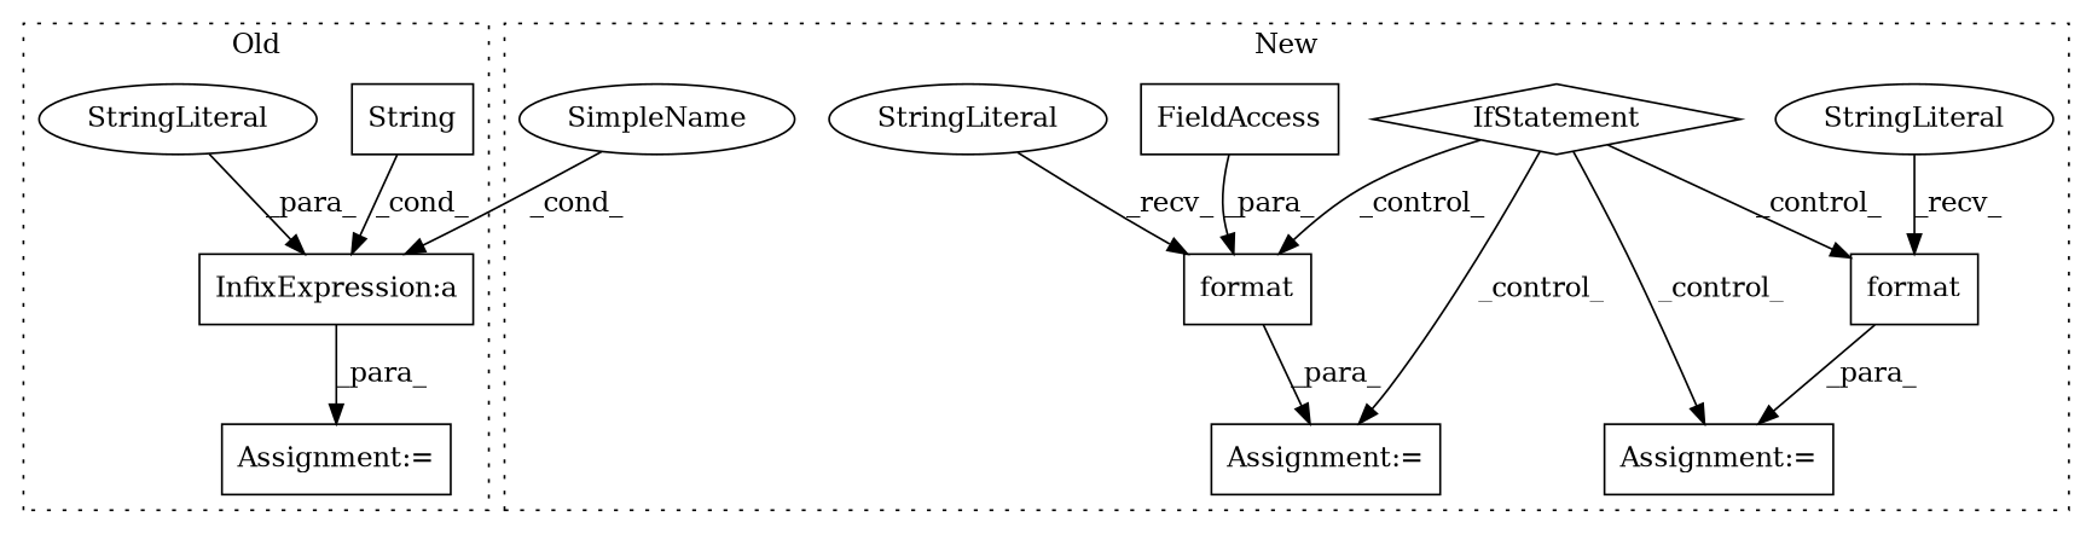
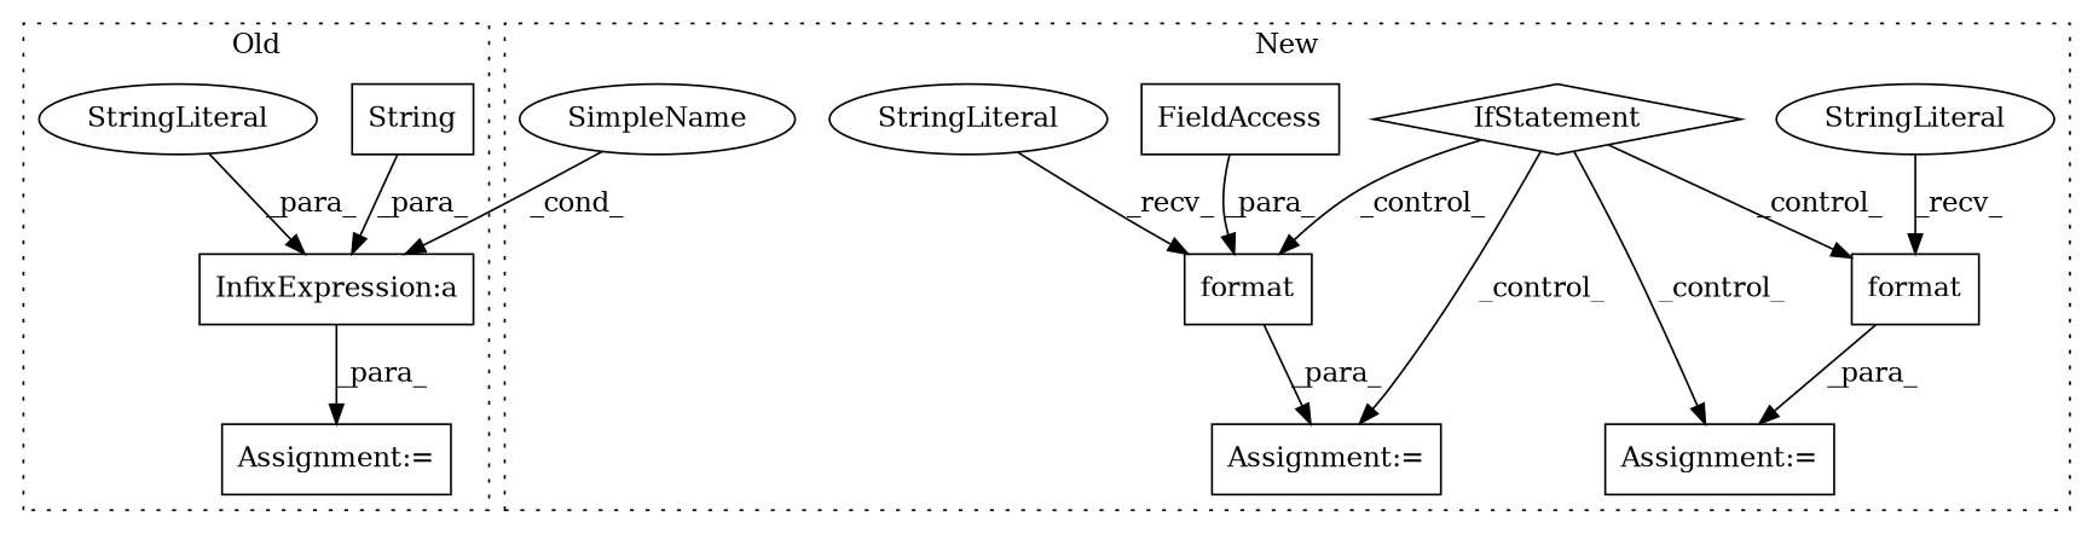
  digraph {
    node [a=32 l="7,1" shape=box]
    n1 [label=String s="3978,4000"]
    n2 [a=27 l=3 label="InfixExpression:a" s=4001]
    n3 [a=45 l=5 label=StringLiteral s=4004 shape=ellipse]
    n4 [a=7 l=1 label="Assignment:=" s=3976]
    n5 [a=25 l="4,2" label=IfStatement s="3966,3994" shape=diamond]
    n6 [a=7 l=1 label="Assignment:=" s=4090]
    n7 [a=42 label=SimpleName shape=ellipse l=""]
    n8 [a=7 l=1 label="Assignment:=" s=4230]
    n9 [label=format s="4102,4141"]
    n10 [a=45 l=10 label=StringLiteral s=4091 shape=ellipse]
    n11 [label=format s="4239,4261"]
    n12 [a=45 l=7 label=StringLiteral s=4231 shape=ellipse]
    n13 [a=22 l=16 label=FieldAccess s=4125]
    subgraph cluster_1 {
      label=Old
      style=dotted
      n1
      n2
      n3
      n4
    }
    subgraph cluster_2 {
      label=New
      style=dotted
      n5
      n6
      n7
      n8
      n9
      n10
      n11
      n12
      n13
    }
-   n1 -> n2 [label=_cond_]
+   n1 -> n2 [label=_para_]
    n2 -> n4 [label=_para_]
    n3 -> n2 [label=_para_]
    n5 -> n6 [label=_control_]
    n5 -> n8 [label=_control_]
    n5 -> n9 [label=_control_]
    n5 -> n11 [label=_control_]
    n7 -> n2 [label=_cond_]
    n9 -> n6 [label=_para_]
    n10 -> n9 [label=_recv_]
    n11 -> n8 [label=_para_]
    n12 -> n11 [label=_recv_]
    n13 -> n9 [label=_para_]
  }
